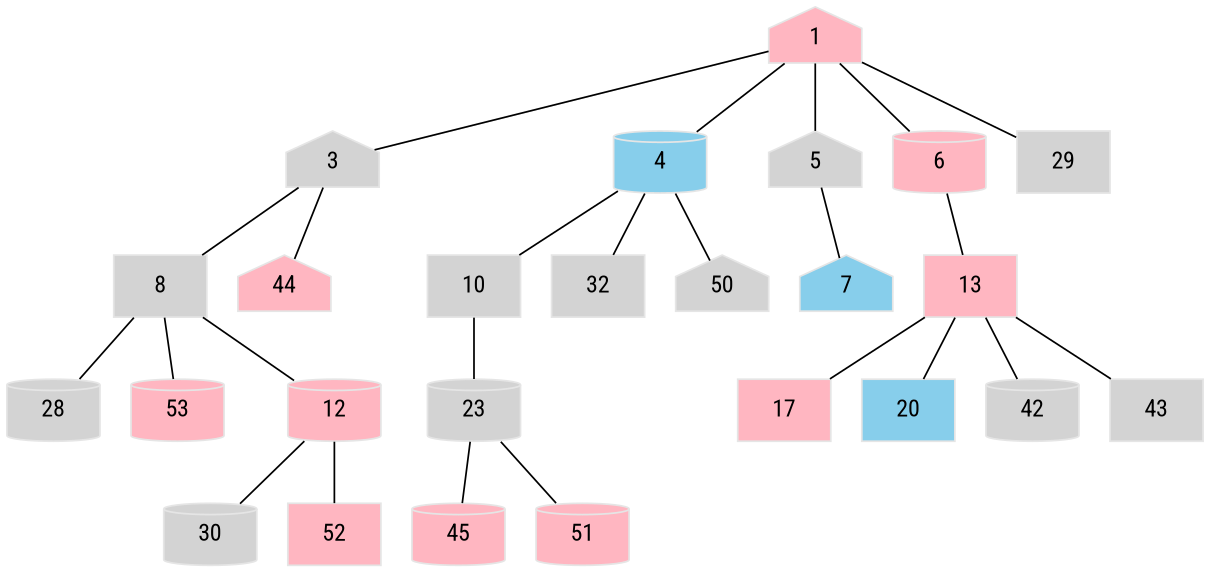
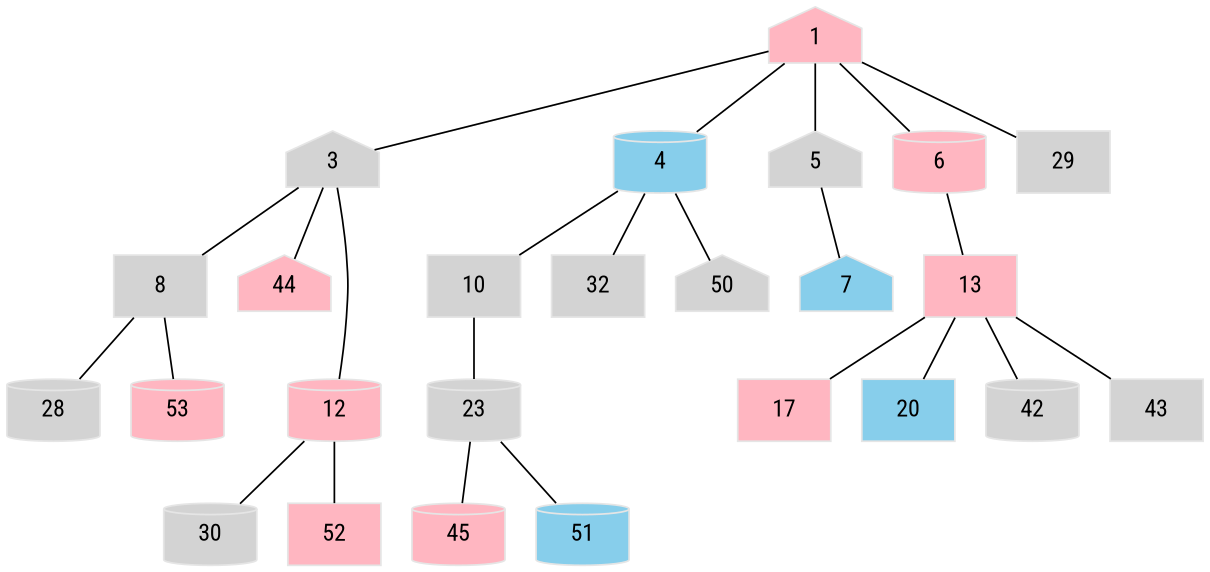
  graph {
    fontname="Roboto Condensed"
    node [color=gray90 fillcolor=lightgrey fontname="Roboto Condensed" shape=cylinder style=filled]
    edge [fontname="Roboto Condensed"]
    1 [fillcolor=lightpink shape=house super="+2+11"]
    3 [shape=house super="+39+46+22+14"]
    4 [fillcolor=skyblue super="+38+9"]
    5 [shape=house]
    6 [fillcolor=lightpink super="+21"]
    29 [shape=box]
    8 [shape=box super="+41"]
    44 [fillcolor=lightpink shape=house]
    10 [shape=box super="+19+16"]
    32 [shape=box]
    50 [shape=house]
    7 [fillcolor=skyblue shape=house super="+26"]
    13 [fillcolor=lightpink shape=box super="+28"]
    12 [fillcolor=lightpink super="+15"]
    n15 [label=28]
    53 [fillcolor=lightpink]
    23 [super="+25+31"]
    17 [fillcolor=lightpink shape=box]
    20 [fillcolor=skyblue shape=box]
    n20 [label=42]
    43 [shape=box super="+49"]
    30 [super="+33"]
    52 [fillcolor=lightpink shape=box]
    45 [fillcolor=lightpink]
-   51 [fillcolor=lightpink]
+   51 [fillcolor=skyblue]
    1 -- 3
    1 -- 4
    1 -- 5
    1 -- 6
    1 -- 29
    3 -- 8
    3 -- 44
    4 -- 10
    4 -- 32
    4 -- 50
    5 -- 7
    6 -- 13
-   8 -- 12
+   3 -- 12
    8 -- n15
    8 -- 53
    10 -- 23
    13 -- 17
    13 -- 20
    13 -- n20
    13 -- 43
    12 -- 30
    12 -- 52
    23 -- 45
    23 -- 51
  }
